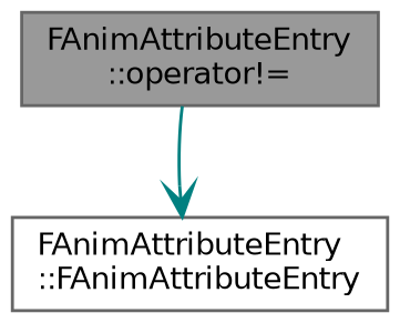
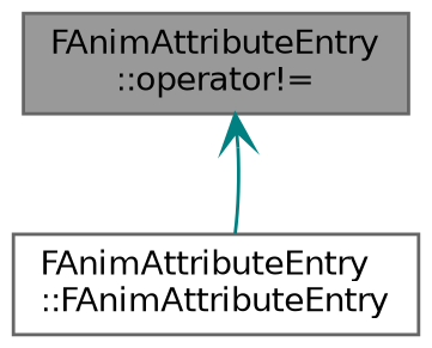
  digraph {
    rankdir=TB
    node [fontname=Helvetica fontsize=10 shape=box style=filled]
    n1 [color=gray40 fillcolor=grey60 fontcolor=black height=0.2 label="FAnimAttributeEntry\l::operator!=" width=0.4]
    n2 [color=grey40 fillcolor=white height=0.2 label="FAnimAttributeEntry\l::FAnimAttributeEntry" width=0.4]
-   n1 -> n2 [color=teal fontname=Helvetica fontsize=10 labelfontname=Helvetica labelfontsize=10 style=solid arrowhead=vee]
+   n2 -> n1 [color=teal fontname=Helvetica fontsize=10 labelfontname=Helvetica labelfontsize=10 style=solid arrowhead=vee]
  }
